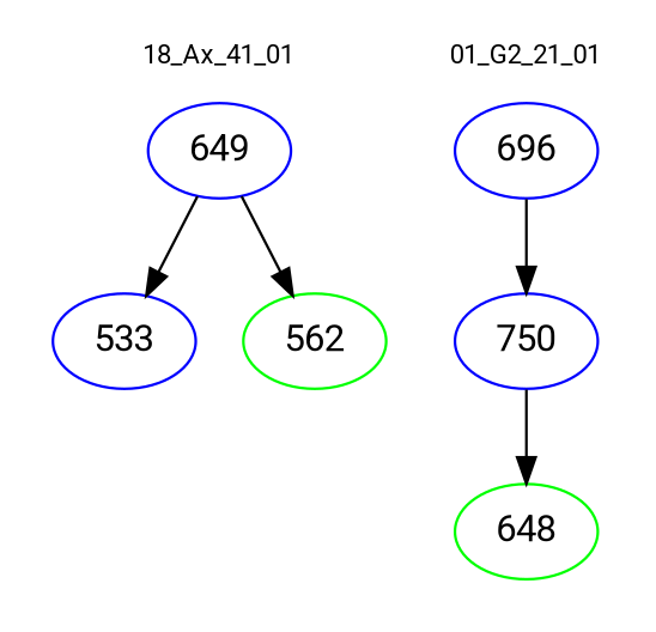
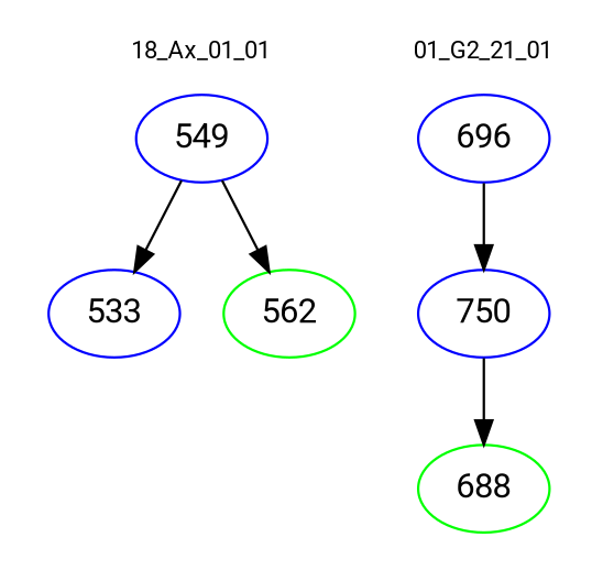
  digraph {
    fontname=Roboto
    node [color=blue fontname=Roboto]
    edge [color=black fontname=Roboto]
-   n1 [label=649]
+   n1 [label=549]
    n2 [label=533]
    n3 [color=green label=562]
    n4 [label=696]
-   n5 [color=green label=648]
+   n5 [color=green label=688]
    n6 [label=750]
    subgraph cluster_1 {
      color=white
      fontsize=10
-     label="18_Ax_41_01"
+     label="18_Ax_01_01"
      n1
      n2
      n3
    }
    subgraph cluster_2 {
      color=white
      fontsize=10
      label="01_G2_21_01"
      n4
      n5
      n6
    }
    n1 -> n2
    n1 -> n3
    n4 -> n6
    n6 -> n5
  }
